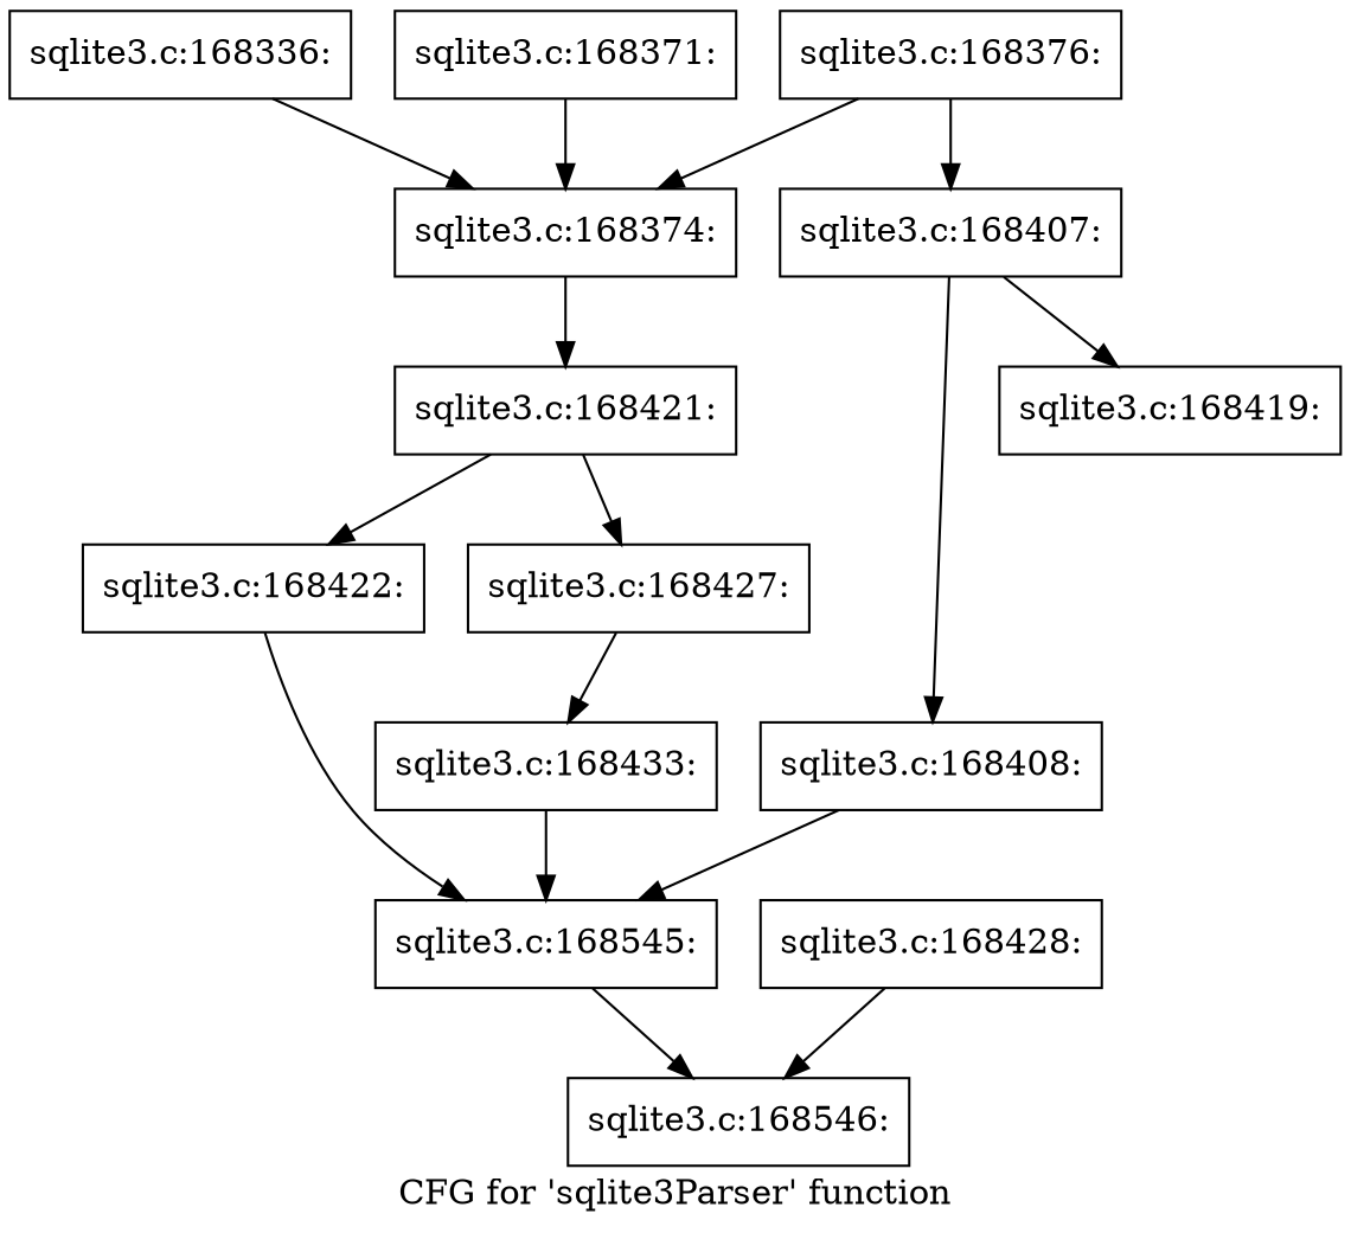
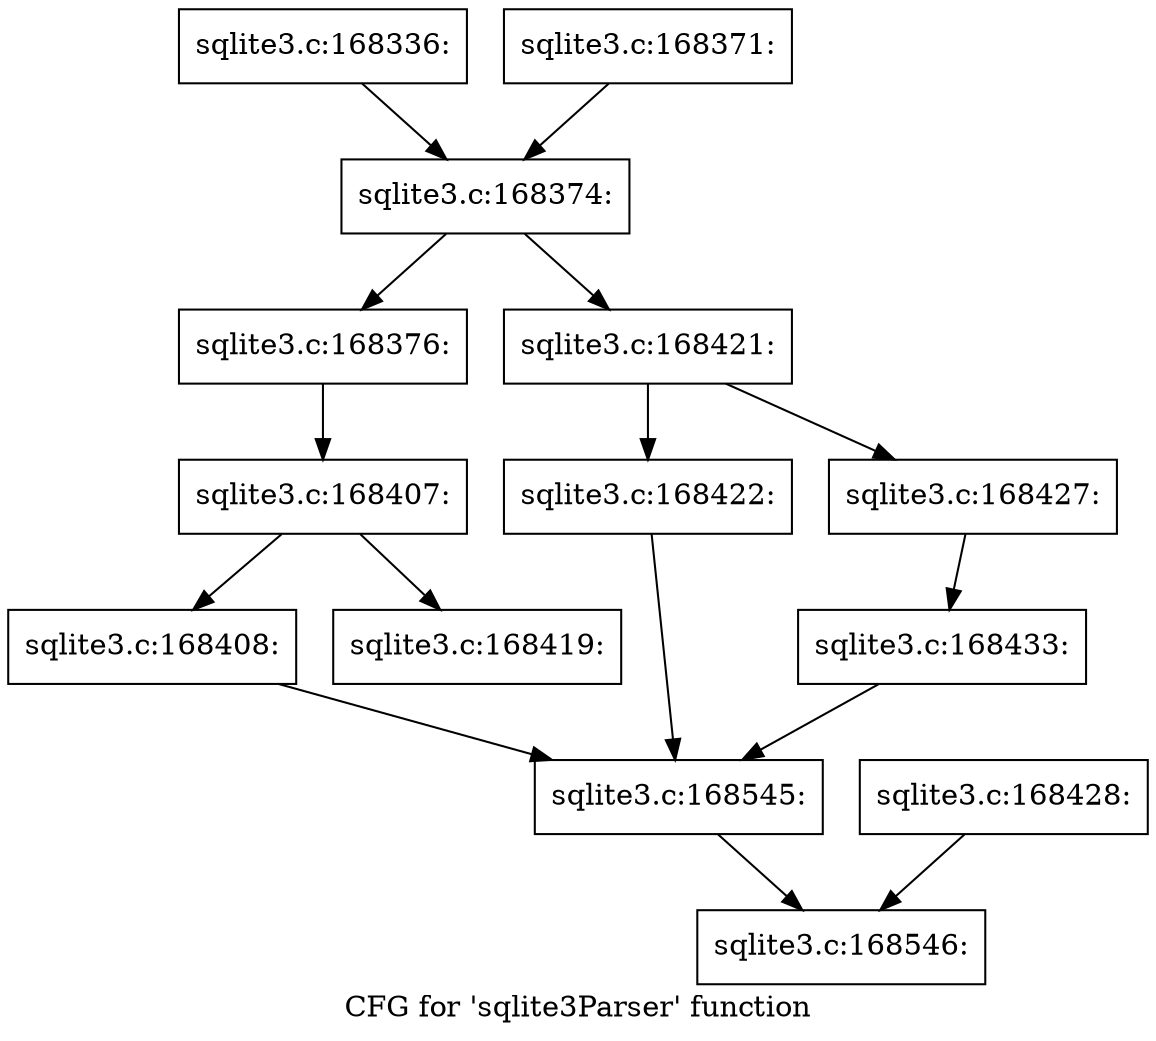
  digraph {
    label="CFG for 'sqlite3Parser' function"
    node [shape=record]
    n1 [label="{sqlite3.c:168336:}"]
    n2 [label="{sqlite3.c:168374:}"]
    n3 [label="{sqlite3.c:168376:}"]
    n4 [label="{sqlite3.c:168421:}"]
    n5 [label="{sqlite3.c:168407:}"]
    n6 [label="{sqlite3.c:168422:}"]
    n7 [label="{sqlite3.c:168427:}"]
    n8 [label="{sqlite3.c:168408:}"]
    n9 [label="{sqlite3.c:168419:}"]
    n10 [label="{sqlite3.c:168545:}"]
    n11 [label="{sqlite3.c:168433:}"]
    n12 [label="{sqlite3.c:168371:}"]
    n13 [label="{sqlite3.c:168546:}"]
    n14 [label="{sqlite3.c:168428:}"]
    n1 -> n2
-   n3 -> n2
+   n2 -> n3
    n2 -> n4
    n3 -> n5
    n4 -> n6
    n4 -> n7
    n5 -> n8
    n5 -> n9
    n6 -> n10
    n7 -> n11
    n8 -> n10
    n10 -> n13
    n11 -> n10
    n12 -> n2
    n14 -> n13
  }
